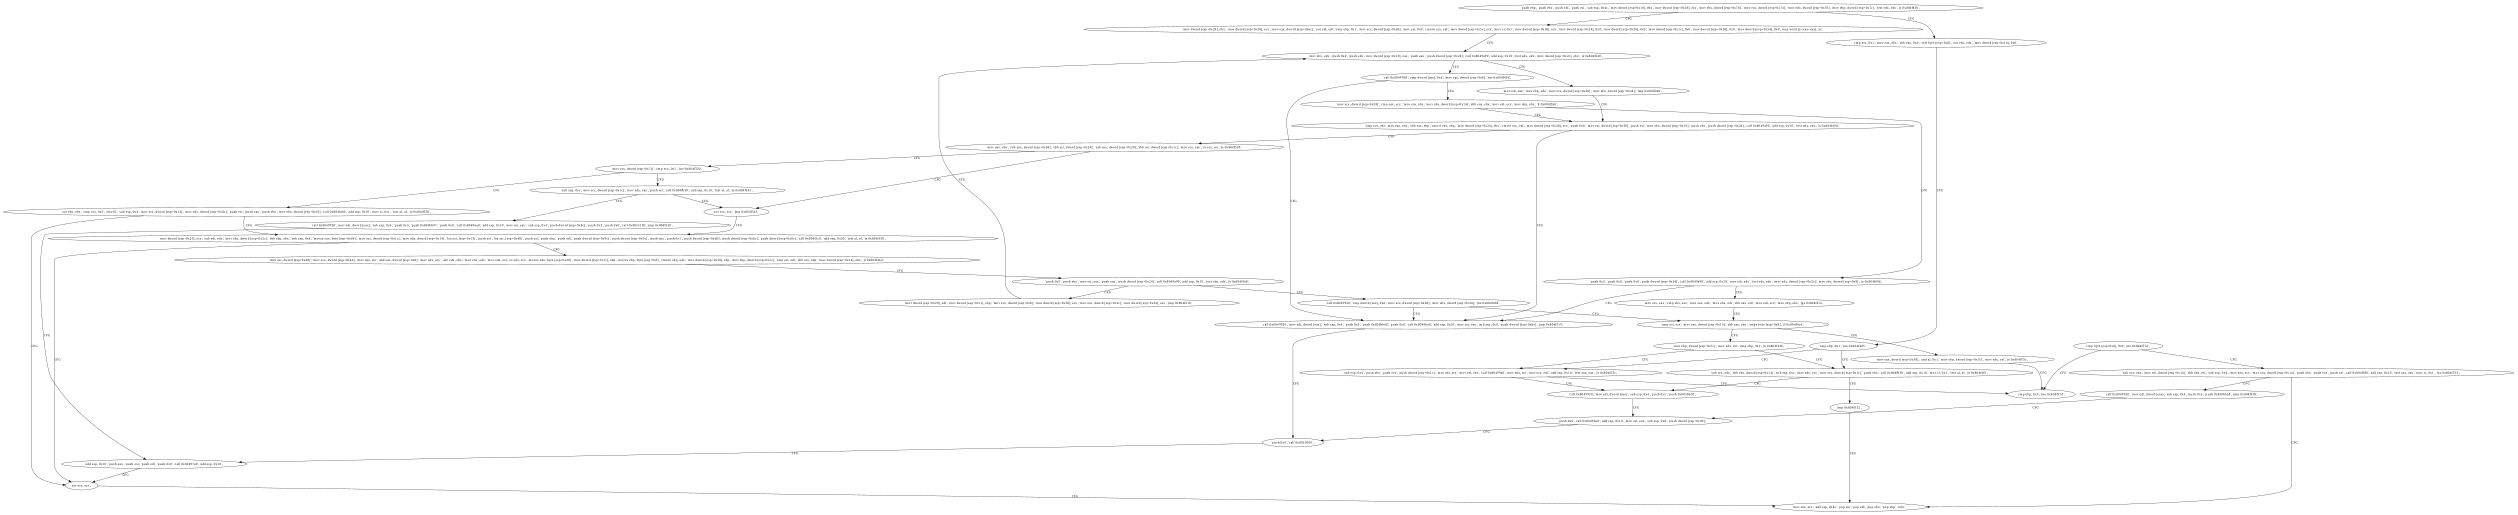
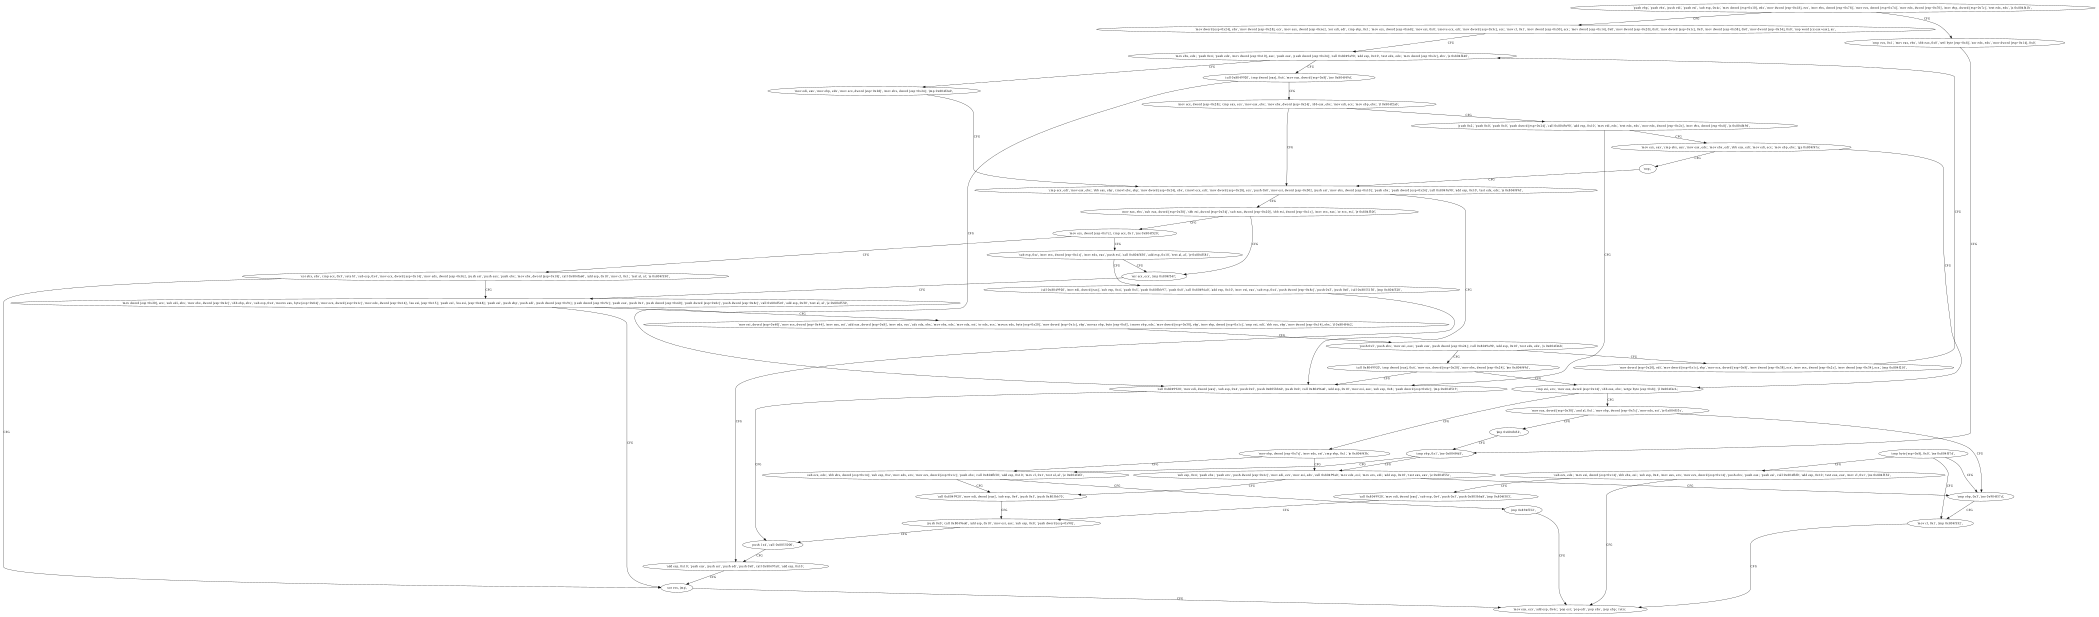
  digraph {
    fontname="PT Serif"
    node [fontname="PT Serif"]
    edge [fontname="PT Serif"]
    n1 [label="'push ebp', 'push ebx', 'push edi', 'push esi', 'sub esp, 0x4c', 'mov dword [esp+0x10], edx', 'mov dword [esp+0x18], ecx', 'mov ebx, dword [esp+0x78]', 'mov ecx, dword [esp+0x74]', 'mov edx, dword [esp+0x70]', 'mov ebp, dword [esp+0x7c]', 'test edx, edx', 'js 0x804f41b', "]
    n2 [label="'cmp ecx, 0x1', 'mov eax, ebx', 'sbb eax, 0x0', 'setl byte [esp+0x8]', 'xor edx, edx', 'mov dword [esp+0x14], 0x0', "]
    n3 [label="'mov dword [esp+0x24], ebx', 'mov dword [esp+0x28], ecx', 'mov eax, dword [esp+0x6c]', 'xor edi, edi', 'cmp ebp, 0x1', 'mov ecx, dword [esp+0x68]', 'mov esi, 0x0', 'cmove ecx, edi', 'mov dword [esp+0x3c], ecx', 'mov cl, 0x1', 'mov dword [esp+0x30], ecx', 'mov dword [esp+0x14], 0x0', 'mov dword [esp+0x20], 0x0', 'mov dword [esp+0x1c], 0x0', 'mov dword [esp+0x38], 0x0', 'mov dword [esp+0x34], 0x0', 'nop word [cs:eax+eax], ax', "]
    n4 [label="'cmp ebp, 0x1', 'jne 0x804f4d5', "]
    n5 [label="'mov ebx, edx', 'push 0x4', 'push edx', 'mov dword [esp+0x10], eax', 'push eax', 'push dword [esp+0x24]', 'call 0x8049a90', 'add esp, 0x10', 'test edx, edx', 'mov dword [esp+0x2c], ebx', 'js 0x804f240', "]
    n6 [label="'sub esp, 0x4', 'push ebx', 'push ecx', 'push dword [esp+0x1c]', 'mov edi, ecx', 'mov esi, edx', 'call 0x80499a0', 'mov edx, esi', 'mov ecx, edi', 'add esp, 0x10', 'test eax, eax', 'je 0x804f53c', "]
    n7 [label="'sub ecx, edx', 'sbb ebx, dword [esp+0x14]', 'sub esp, 0xc', 'mov edx, ecx', 'mov ecx, dword [esp+0x1c]', 'push ebx', 'call 0x804fb30', 'add esp, 0x10', 'mov cl, 0x1', 'test al, al', 'je 0x804f4f2', "]
    n8 [label="'call 0x8049920', 'cmp dword [eax], 0x6', 'mov eax, dword [esp+0x8]', 'jne 0x804f49d', "]
    n9 [label="'mov edi, eax', 'mov ebp, edx', 'mov ecx, dword [esp+0x28]', 'mov ebx, dword [esp+0x24]', 'jmp 0x804f2a0', "]
-   n10 [label="'cmp ebp, 0x3', 'jne 0x804f57d', "]
+   n10 [label="'cmp ebp, 0x3', 'jne 0x904f57d',"]
    n11 [label="'call 0x8049920', 'mov edi, dword [eax]', 'sub esp, 0x4', 'push 0x5', 'push 0x805bb70', "]
-   n12 [label="'jmp 0x804f532', "]
+   n12 [label="'jmp 0x894f532',"]
    n13 [label="'call 0x8049920', 'mov edi, dword [eax]', 'sub esp, 0x4', 'push 0x5', 'push 0x805bb60', 'push 0x0', 'call 0x80496a0', 'add esp, 0x10', 'mov esi, eax', 'sub esp, 0x8', 'push dword [esp+0x8c]', 'jmp 0x804f519', "]
    n14 [label="'mov ecx, dword [esp+0x28]', 'cmp eax, ecx', 'mov eax, ebx', 'mov ebx, dword [esp+0x24]', 'sbb eax, ebx', 'mov edi, ecx', 'mov ebp, ebx', 'jl 0x804f2a0', "]
    n15 [label="'cmp ecx, edi', 'mov eax, ebx', 'sbb eax, ebp', 'cmovl ebx, ebp', 'mov dword [esp+0x24], ebx', 'cmovl ecx, edi', 'mov dword [esp+0x28], ecx', 'push 0x0', 'mov esi, dword [esp+0x30]', 'push esi', 'mov ebx, dword [esp+0x10]', 'push ebx', 'push dword [esp+0x24]', 'call 0x8049a90', 'add esp, 0x10', 'test edx, edx', 'js 0x804f49d', "]
+   n16 [label="'mov cl, 0x1', 'jmp 0x804f532', "]
    n17 [label="'push 0x0', 'call 0x80496a0', 'add esp, 0x10', 'mov esi, eax', 'sub esp, 0x8', 'push dword [esp+0x90]', "]
    n18 [label="'mov eax, ecx', 'add esp, 0x4c', 'pop esi', 'pop edi', 'pop ebx', 'pop ebp', 'retn', "]
    n19 [label="'cmp byte [esp+0x8], 0x0', 'jne 0x804f57d', "]
    n20 [label="'sub ecx, edx', 'mov esi, dword [esp+0x14]', 'sbb ebx, esi', 'sub esp, 0x4', 'mov eax, ecx', 'mov ecx, dword [esp+0x14]', 'push ebx', 'push eax', 'push esi', 'call 0x804fbf0', 'add esp, 0x10', 'test eax, eax', 'mov cl, 0x1', 'jns 0x804f532', "]
-   n21 [label="'push 0x4', 'call 0x8055000', "]
+   n21 [label="'push 1x4', 'call 0x8055000',"]
    n22 [label="'push 0x2', 'push 0x0', 'push 0x0', 'push dword [esp+0x24]', 'call 0x8049a90', 'add esp, 0x10', 'mov edi, edx', 'test edx, edx', 'mov edx, dword [esp+0x2c]', 'mov ebx, dword [esp+0x8]', 'js 0x804f49d', "]
    n23 [label="'add esp, 0x10', 'push eax', 'push esi', 'push edi', 'push 0x0', 'call 0x80497a0', 'add esp, 0x10', "]
    n24 [label="'mov eax, ebx', 'sub eax, dword [esp+0x38]', 'sbb esi, dword [esp+0x34]', 'sub eax, dword [esp+0x20]', 'sbb esi, dword [esp+0x1c]', 'mov ecx, eax', 'or ecx, esi', 'je 0x804f30f', "]
    n25 [label="'mov ecx, eax', 'cmp ebx, eax', 'mov eax, edx', 'mov ebx, edi', 'sbb eax, edi', 'mov edi, ecx', 'mov ebp, ebx', 'jge 0x804f47a', "]
    n26 [label="'xor ecx, ecx', 'jmp 0x804f34f', "]
    n27 [label="'mov ecx, dword [esp+0x7c]', 'cmp ecx, 0x1', 'jne 0x804f320', "]
    n28 [label="'call 0x8049920', 'mov edi, dword [eax]', 'sub esp, 0x4', 'push 0x5', 'push 0x805bba8', 'jmp 0x804f503', "]
-   n29 [label="'xor ecx, ecx', "]
+   n29 [label="'xor ecx, jmp',"]
    n30 [label="'cmp esi, ecx', 'mov eax, dword [esp+0x14]', 'sbb eax, ebx', 'setge byte [esp+0x8]', 'jl 0x804f4c6', "]
+   n31 [label="'nop', "]
    n32 [label="'mov dword [esp+0x20], ecx', 'sub edi, ebx', 'mov ebx, dword [esp+0x2c]', 'sbb ebp, ebx', 'sub esp, 0x4', 'movzx eax, byte [esp+0x84]', 'mov ecx, dword [esp+0x1c]', 'mov edx, dword [esp+0x14]', 'lea esi, [esp+0x13]', 'push esi', 'lea esi, [esp+0x48]', 'push esi', 'push ebp', 'push edi', 'push dword [esp+0x9c]', 'push dword [esp+0x9c]', 'push eax', 'push 0x1', 'push dword [esp+0x60]', 'push dword [esp+0x8c]', 'push dword [esp+0x8c]', 'call 0x804f5c0', 'add esp, 0x30', 'test al, al', 'je 0x804f530', "]
    n33 [label="'xor ebx, ebx', 'cmp ecx, 0x3', 'sete bl', 'sub esp, 0x4', 'mov ecx, dword [esp+0x14]', 'mov edx, dword [esp+0x8c]', 'push esi', 'push eax', 'push ebx', 'mov ebx, dword [esp+0x18]', 'call 0x804fa60', 'add esp, 0x10', 'mov cl, 0x1', 'test al, al', 'je 0x804f530', "]
    n34 [label="'sub esp, 0xc', 'mov ecx, dword [esp+0x1c]', 'mov edx, eax', 'push esi', 'call 0x804fb30', 'add esp, 0x10', 'test al, al', 'je 0x804f581', "]
    n35 [label="'mov ebp, dword [esp+0x7c]', 'mov edx, esi', 'cmp ebp, 0x1', 'je 0x804f43b', "]
    n36 [label="'mov eax, dword [esp+0x30]', 'and al, 0x1', 'mov ebp, dword [esp+0x7c]', 'mov edx, esi', 'je 0x804f53c', "]
    n37 [label="'mov esi, dword [esp+0x40]', 'mov ecx, dword [esp+0x44]', 'mov eax, esi', 'add eax, dword [esp+0x8]', 'mov edx, ecx', 'adc edx, ebx', 'mov ebx, edx', 'mov edx, esi', 'or edx, ecx', 'movzx edx, byte [esp+0x20]', 'mov dword [esp+0x1c], ebp', 'movzx ebp, byte [esp+0xf]', 'cmove ebp, edx', 'mov dword [esp+0x30], ebp', 'mov ebp, dword [esp+0x1c]', 'cmp esi, edi', 'sbb ecx, ebp', 'mov dword [esp+0x14], ebx', 'jl 0x804f462', "]
    n38 [label="'call 0x8049920', 'mov edi, dword [eax]', 'sub esp, 0x4', 'push 0x5', 'push 0x805bb97', 'push 0x0', 'call 0x80496a0', 'add esp, 0x10', 'mov esi, eax', 'sub esp, 0x4', 'push dword [esp+0x8c]', 'push 0x3', 'push 0x0', 'call 0x8055130', 'jmp 0x804f520', "]
+   n39 [label="'jmp 0x804f432', "]
    n40 [label="'push 0x3', 'push ebx', 'mov esi, eax', 'push eax', 'push dword [esp+0x24]', 'call 0x8049a90', 'add esp, 0x10', 'test edx, edx', 'js 0x804f468', "]
    n41 [label="'call 0x8049920', 'cmp dword [eax], 0x6', 'mov ecx, dword [esp+0x28]', 'mov ebx, dword [esp+0x24]', 'jne 0x804f49d', "]
    n42 [label="'mov dword [esp+0x20], edi', 'mov dword [esp+0x1c], ebp', 'mov ecx, dword [esp+0x8]', 'mov dword [esp+0x38], ecx', 'mov ecx, dword [esp+0x2c]', 'mov dword [esp+0x34], ecx', 'jmp 0x804f210', "]
    n1 -> n2 [label=CFG]
    n1 -> n3 [label=CFG]
    n2 -> n4 [label=CFG]
    n3 -> n5 [label=CFG]
    n4 -> n6 [label=CFG]
    n4 -> n7 [label=CFG]
    n5 -> n8 [label=CFG]
    n5 -> n9 [label=CFG]
    n6 -> n10 [label=CFG]
    n6 -> n11 [label=CFG]
    n7 -> n11 [label=CFG]
    n7 -> n12 [label=CFG]
    n8 -> n13 [label=CFG]
    n8 -> n14 [label=CFG]
    n9 -> n15 [label=CFG]
+   n10 -> n16 [label=CFG]
    n11 -> n17 [label=CFG]
    n12 -> n18 [label=CFG]
    n13 -> n21 [label=CFG]
    n14 -> n15 [label=CFG]
    n14 -> n22 [label=CFG]
    n15 -> n13 [label=CFG]
    n15 -> n24 [label=CFG]
+   n16 -> n18 [label=CFG]
    n17 -> n21 [label=CFG]
    n19 -> n10 [label=CFG]
+   n19 -> n16 [label=CFG]
    n19 -> n20 [label=CFG]
    n20 -> n18 [label=CFG]
    n20 -> n28 [label=CFG]
    n21 -> n23 [label=CFG]
    n22 -> n13 [label=CFG]
    n22 -> n25 [label=CFG]
    n23 -> n29 [label=CFG]
    n24 -> n26 [label=CFG]
    n24 -> n27 [label=CFG]
    n25 -> n30 [label=CFG]
+   n25 -> n31 [label=CFG]
    n26 -> n32 [label=CFG]
    n27 -> n33 [label=CFG]
    n27 -> n34 [label=CFG]
    n28 -> n17 [label=CFG]
    n29 -> n18 [label=CFG]
    n30 -> n35 [label=CFG]
    n30 -> n36 [label=CFG]
+   n31 -> n15 [label=CFG]
    n32 -> n29 [label=CFG]
    n32 -> n37 [label=CFG]
    n33 -> n29 [label=CFG]
    n33 -> n32 [label=CFG]
    n34 -> n26 [label=CFG]
    n34 -> n38 [label=CFG]
    n35 -> n6 [label=CFG]
    n35 -> n7 [label=CFG]
    n36 -> n10 [label=CFG]
+   n36 -> n39 [label=CFG]
    n37 -> n40 [label=CFG]
    n38 -> n23 [label=CFG]
+   n39 -> n4 [label=CFG]
    n40 -> n41 [label=CFG]
    n40 -> n42 [label=CFG]
    n41 -> n13 [label=CFG]
    n41 -> n30 [label=CFG]
    n42 -> n5 [label=CFG]
  }
